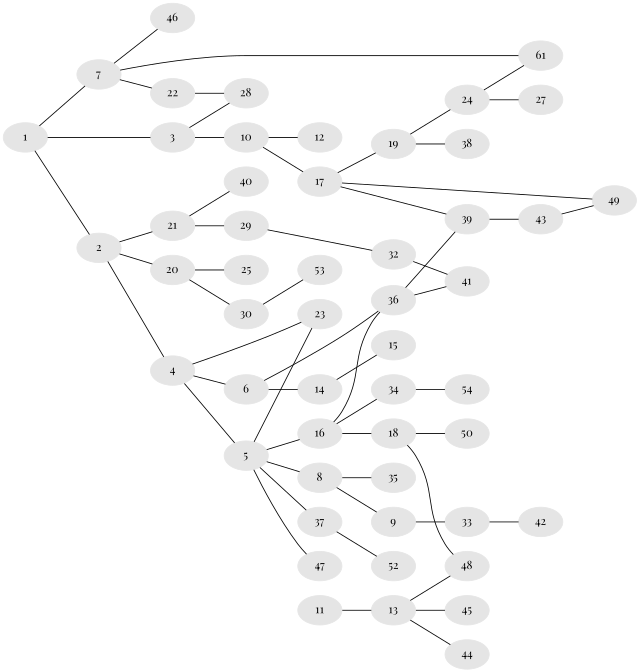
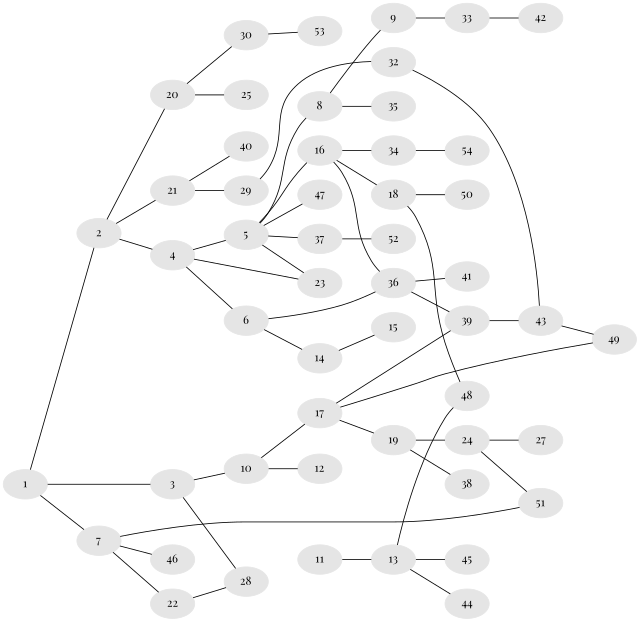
  graph {
    fontname="Playfair Display"
    rankdir=LR
    node [color=gray90 fontname="Playfair Display" style=filled]
    edge [fontname="Playfair Display"]
    1
    2
    3
    7
    4
    20
    21
    10
    28
    22
    46
-   51 [label=61]
+   51
    5
    6
    23
    25
    30
    29
    40
    12
    17
    8
    16
    37
    47
    14
    36
    9
    35
    18
    34
    52
    15
    39
    41
    33
    11
    13
    42
    19
    49
    44
    45
    48
    50
    54
    24
    38
    43
    27
    53
    32
    1 -- 2
    1 -- 3
    1 -- 7
    2 -- 4
    2 -- 20
    2 -- 21
    3 -- 10
    3 -- 28
    7 -- 22
    7 -- 46
    7 -- 51
    4 -- 5
    4 -- 6
    4 -- 23
    20 -- 25
    20 -- 30
    21 -- 29
    21 -- 40
    10 -- 12
    10 -- 17
    22 -- 28
    5 -- 23
    5 -- 8
    5 -- 16
    5 -- 37
    5 -- 47
    6 -- 14
    6 -- 36
    30 -- 53
    29 -- 32
    17 -- 39
    17 -- 19
    17 -- 49
    8 -- 9
    8 -- 35
    16 -- 36
    16 -- 18
    16 -- 34
    37 -- 52
    14 -- 15
    36 -- 39
    36 -- 41
    9 -- 33
    18 -- 48
    18 -- 50
    34 -- 54
    39 -- 43
    33 -- 42
    11 -- 13
    13 -- 44
    13 -- 45
    13 -- 48
    19 -- 24
    19 -- 38
    24 -- 51
    24 -- 27
    43 -- 49
-   32 -- 41
+   32 -- 43
  }
